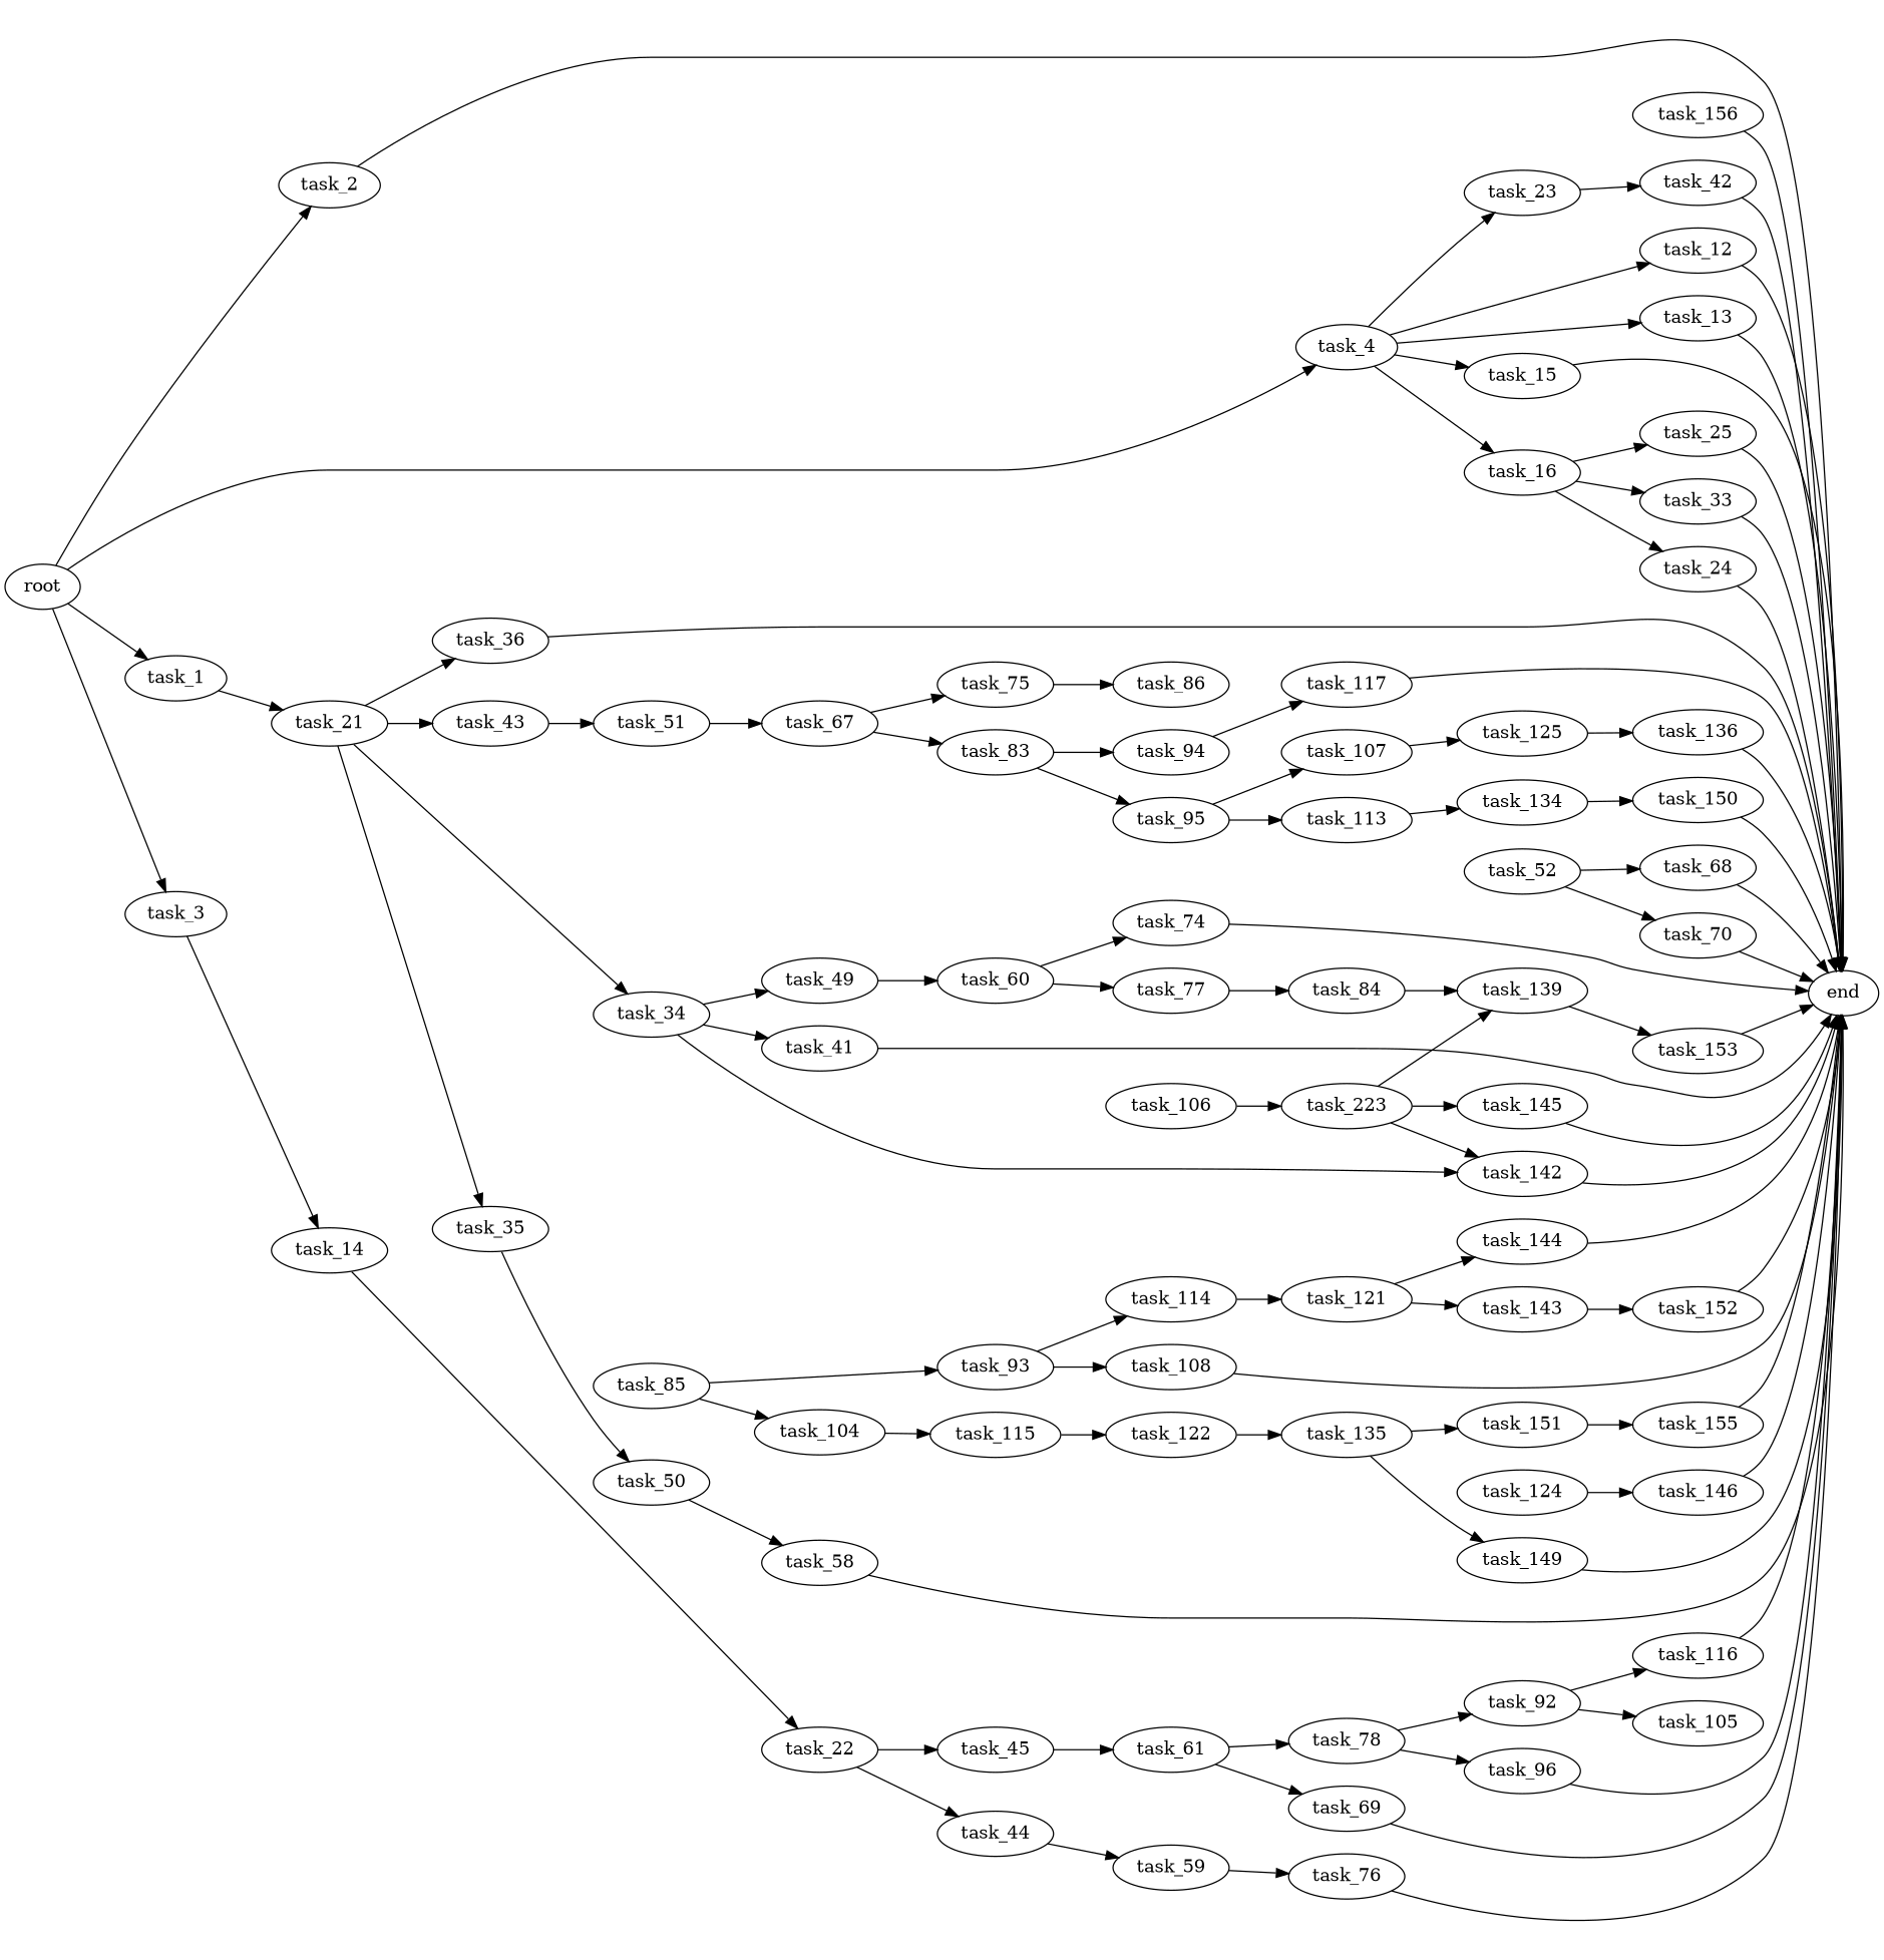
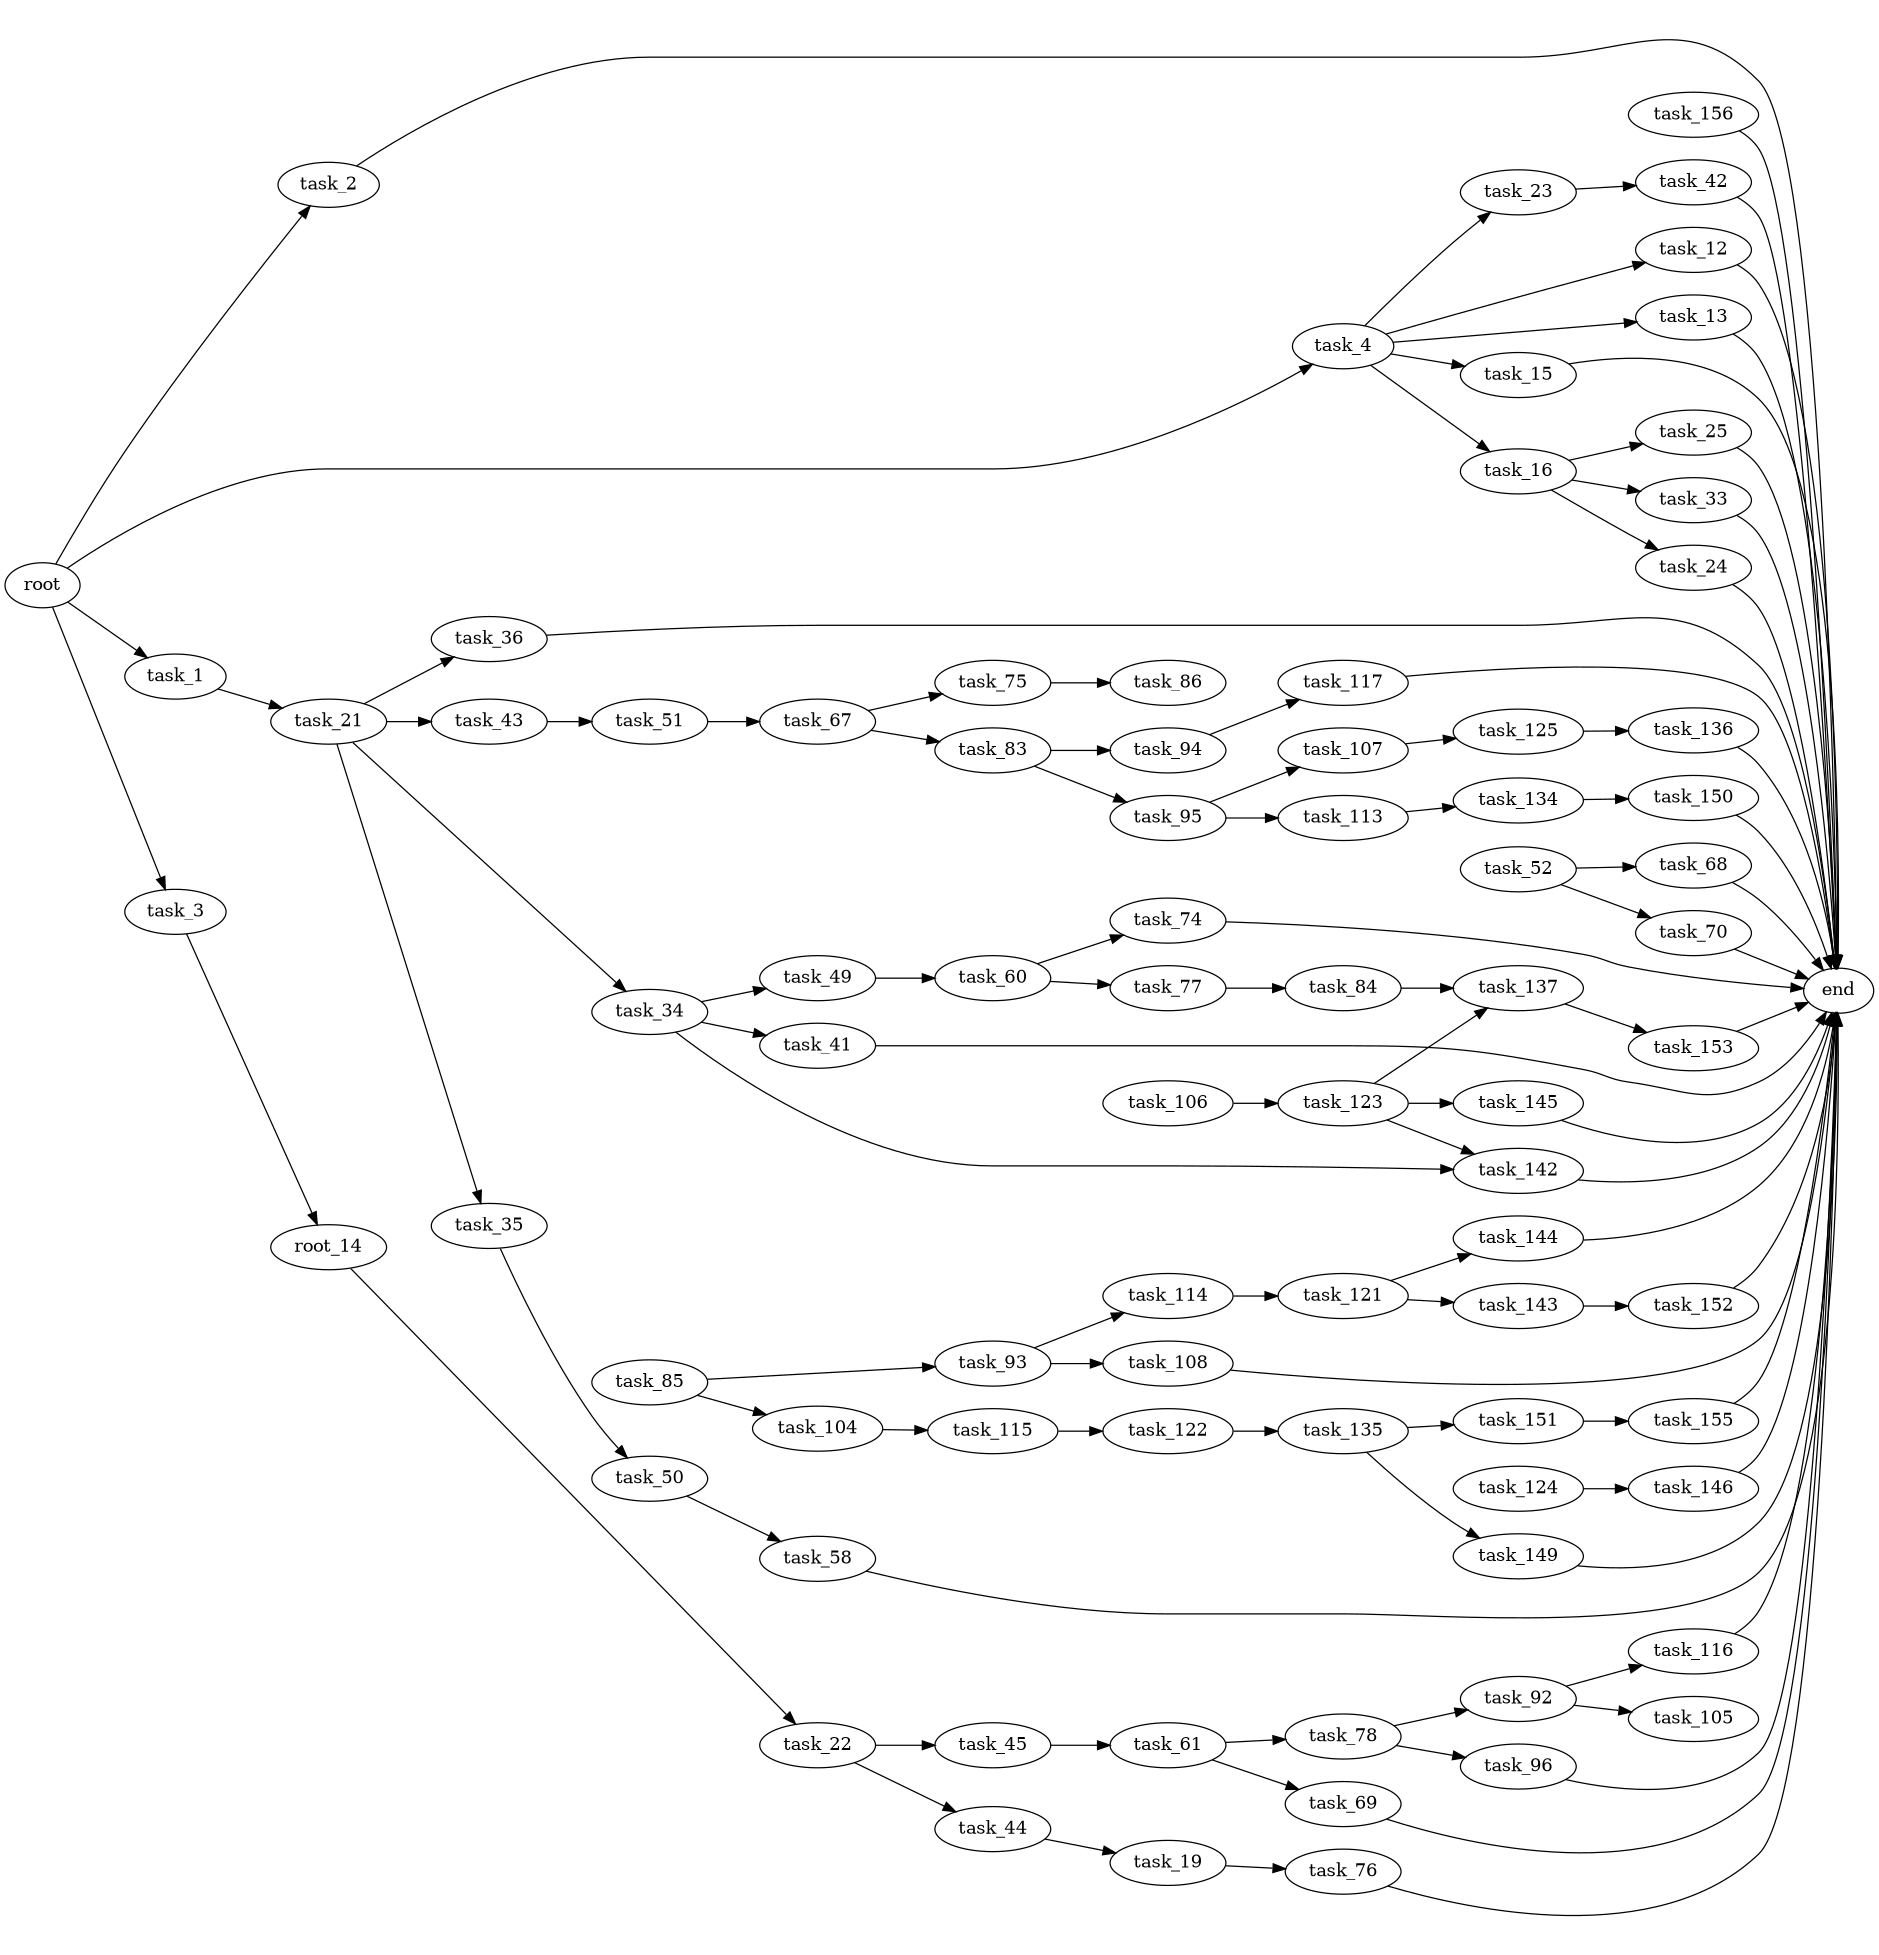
  digraph {
    rankdir=LR
    root
    task_1
    task_2
    task_3
    task_4
    task_21
    end
-   task_14
+   task_14 [label=root_14]
    task_12
    task_13
    task_15
    task_16
    task_23
    task_34
    task_35
    task_36
    task_43
    task_22
    task_24
    task_25
    task_33
    task_42
    task_44
    task_45
    task_41
    task_49
    task_142
    task_50
    task_51
-   task_59
+   task_59 [label=task_19]
    task_61
    task_60
    task_52
    task_68
    task_70
    task_58
    task_67
    task_76
    task_69
    task_78
    task_74
    task_77
    task_75
    task_83
    task_84
    task_92
    task_96
    task_86
    task_94
    task_95
    task_85
    task_93
    task_104
-   task_137 [label=task_139]
+   task_137
    task_105
    task_116
    task_117
    task_107
    task_113
    task_106
-   task_123 [label=task_223]
+   task_123
    task_108
    task_114
    task_115
    task_121
    task_125
    task_134
    task_122
    task_124
    task_146
    task_145
    task_136
    task_150
    task_143
    task_144
    task_135
    task_152
    task_149
    task_151
    task_153
    task_155
    task_156
    root -> task_1
    root -> task_2
    root -> task_3
    root -> task_4
    task_1 -> task_21
    task_2 -> end
    task_3 -> task_14
    task_4 -> task_12
    task_4 -> task_13
    task_4 -> task_15
    task_4 -> task_16
    task_4 -> task_23
    task_21 -> task_34
    task_21 -> task_35
    task_21 -> task_36
    task_21 -> task_43
    task_14 -> task_22
    task_12 -> end
    task_13 -> end
    task_15 -> end
    task_16 -> task_24
    task_16 -> task_25
    task_16 -> task_33
    task_23 -> task_42
    task_34 -> task_41
    task_34 -> task_49
    task_34 -> task_142
    task_35 -> task_50
    task_36 -> end
    task_43 -> task_51
    task_22 -> task_44
    task_22 -> task_45
    task_24 -> end
    task_25 -> end
    task_33 -> end
    task_42 -> end
    task_44 -> task_59
    task_45 -> task_61
    task_41 -> end
    task_49 -> task_60
    task_142 -> end
    task_50 -> task_58
    task_51 -> task_67
    task_59 -> task_76
    task_61 -> task_69
    task_61 -> task_78
    task_60 -> task_74
    task_60 -> task_77
    task_52 -> task_68
    task_52 -> task_70
    task_68 -> end
    task_70 -> end
    task_58 -> end
    task_67 -> task_75
    task_67 -> task_83
    task_76 -> end
    task_69 -> end
    task_78 -> task_92
    task_78 -> task_96
    task_74 -> end
    task_77 -> task_84
    task_75 -> task_86
    task_83 -> task_94
    task_83 -> task_95
    task_84 -> task_137
    task_92 -> task_105
    task_92 -> task_116
    task_96 -> end
    task_94 -> task_117
    task_95 -> task_107
    task_95 -> task_113
    task_85 -> task_93
    task_85 -> task_104
    task_93 -> task_108
    task_93 -> task_114
    task_104 -> task_115
    task_137 -> task_153
    task_116 -> end
    task_117 -> end
    task_107 -> task_125
    task_113 -> task_134
    task_106 -> task_123
    task_123 -> task_142
    task_123 -> task_137
    task_123 -> task_145
    task_108 -> end
    task_114 -> task_121
    task_115 -> task_122
    task_121 -> task_143
    task_121 -> task_144
    task_125 -> task_136
    task_134 -> task_150
    task_122 -> task_135
    task_124 -> task_146
    task_146 -> end
    task_145 -> end
    task_136 -> end
    task_150 -> end
    task_143 -> task_152
    task_144 -> end
    task_135 -> task_149
    task_135 -> task_151
    task_152 -> end
    task_149 -> end
    task_151 -> task_155
    task_153 -> end
    task_155 -> end
    task_156 -> end
  }
